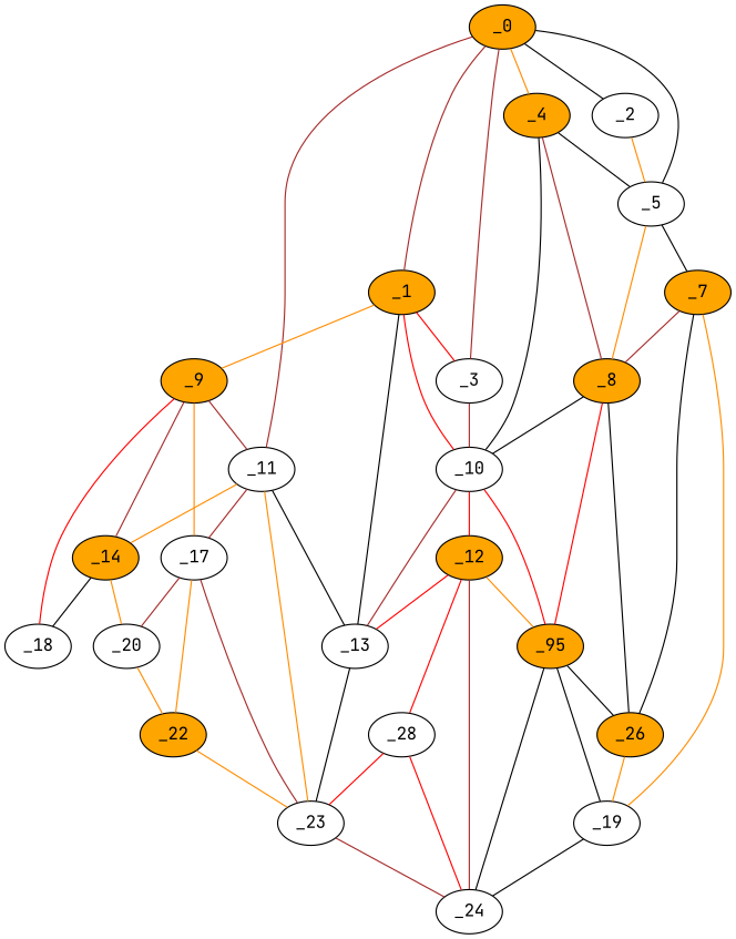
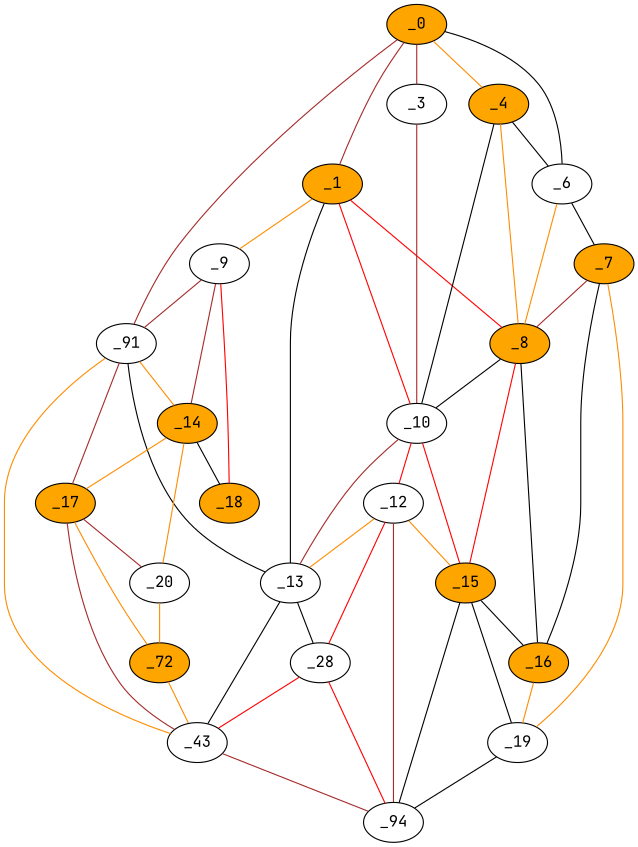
  graph {
    fontname="JetBrains Mono"
    node [fillcolor=white fontname="JetBrains Mono" style=filled x=36 y=27]
    edge [color=black fontname="JetBrains Mono" valence=2]
    _0 [fillcolor=orange y=24]
    _1 [fillcolor=orange y=68]
-   _2 [x=37 y=8]
    _3 [x=40]
    _4 [fillcolor=orange x=43 y=25]
-   _5 [x=45 y=9]
-   _11 [x=76 y=84]
-   _9 [fillcolor=orange x=69 y=122]
+   _5 [x=45 y=9 label=_6]
+   _11 [x=76 y=84 label=_91]
+   _9 [x=69 y=122]
    _10 [x=72]
    _13 [x=78 y=73]
    _8 [fillcolor=orange x=68 y=20]
    _7 [fillcolor=orange x=63 y=5]
    _14 [fillcolor=orange x=80 y=105]
-   _18 [x=90 y=117]
-   _15 [fillcolor=orange x=81 y=18 label=_95]
-   _12 [fillcolor=orange x=78]
-   _17 [x=88 y=95]
-   _23 [x=95 y=77]
+   _18 [fillcolor=orange x=90 y=117]
+   _15 [fillcolor=orange x=81 y=18]
+   _12 [x=78]
+   _17 [fillcolor=orange x=88 y=95]
+   _23 [x=95 y=77 label=_43]
    n19 [label=_28 x=94 y=64]
-   _16 [fillcolor=orange x=82 y=14 label=_26]
+   _16 [fillcolor=orange x=82 y=14]
    _19 [x=93 y=12]
    _20 [x=93 y=104]
-   _24 [x=97 y=22]
-   _22 [fillcolor=orange x=94 y=94]
+   _24 [x=97 y=22 label=_94]
+   _22 [fillcolor=orange x=94 y=94 label=_72]
    _0 -- _1 [color=brown valence=1]
-   _0 -- _2 [valence=1]
    _0 -- _3 [color=brown]
    _0 -- _4 [color=darkorange valence=1]
    _0 -- _5 [valence=1]
    _0 -- _11 [color=brown]
-   _1 -- _3 [color=red]
+   _1 -- _8 [color=red]
    _1 -- _9 [color=darkorange valence=1]
    _1 -- _10 [color=red valence=1]
    _1 -- _13
-   _2 -- _5 [color=darkorange]
    _3 -- _10 [color=brown]
    _4 -- _5
    _4 -- _10
-   _4 -- _8 [color=brown]
+   _4 -- _8 [color=darkorange]
    _5 -- _8 [color=darkorange]
    _5 -- _7
    _11 -- _13
    _11 -- _14 [color=darkorange]
    _11 -- _17 [color=brown]
    _11 -- _23 [color=darkorange]
    _9 -- _11 [color=brown]
    _9 -- _14 [color=brown]
    _9 -- _18 [color=red valence=1]
    _10 -- _13 [color=brown]
    _10 -- _15 [color=red valence=1]
    _10 -- _12 [color=red valence=1]
    _13 -- _23 [valence=1]
+   _13 -- n19 [valence=1]
    _8 -- _10
    _8 -- _15 [color=red]
    _8 -- _16
    _7 -- _8 [color=brown]
    _7 -- _16 [valence=1]
    _7 -- _19 [color=darkorange valence=1]
    _14 -- _18
-   _9 -- _17 [color=darkorange valence=1]
+   _14 -- _17 [color=darkorange valence=1]
    _14 -- _20 [color=darkorange]
    _15 -- _16 [valence=1]
    _15 -- _19
    _15 -- _24
-   _12 -- _13 [color=red]
+   _12 -- _13 [color=darkorange]
    _12 -- _15 [color=darkorange]
    _12 -- n19 [color=red]
    _12 -- _24 [color=brown]
    _17 -- _23 [color=brown]
    _17 -- _20 [color=brown]
    _17 -- _22 [color=darkorange]
    _23 -- _24 [color=brown valence=1]
    n19 -- _23 [color=red]
    n19 -- _24 [color=red valence=1]
    _16 -- _19 [color=darkorange]
    _19 -- _24 [valence=1]
    _20 -- _22 [color=darkorange valence=1]
    _22 -- _23 [color=darkorange valence=1]
  }
